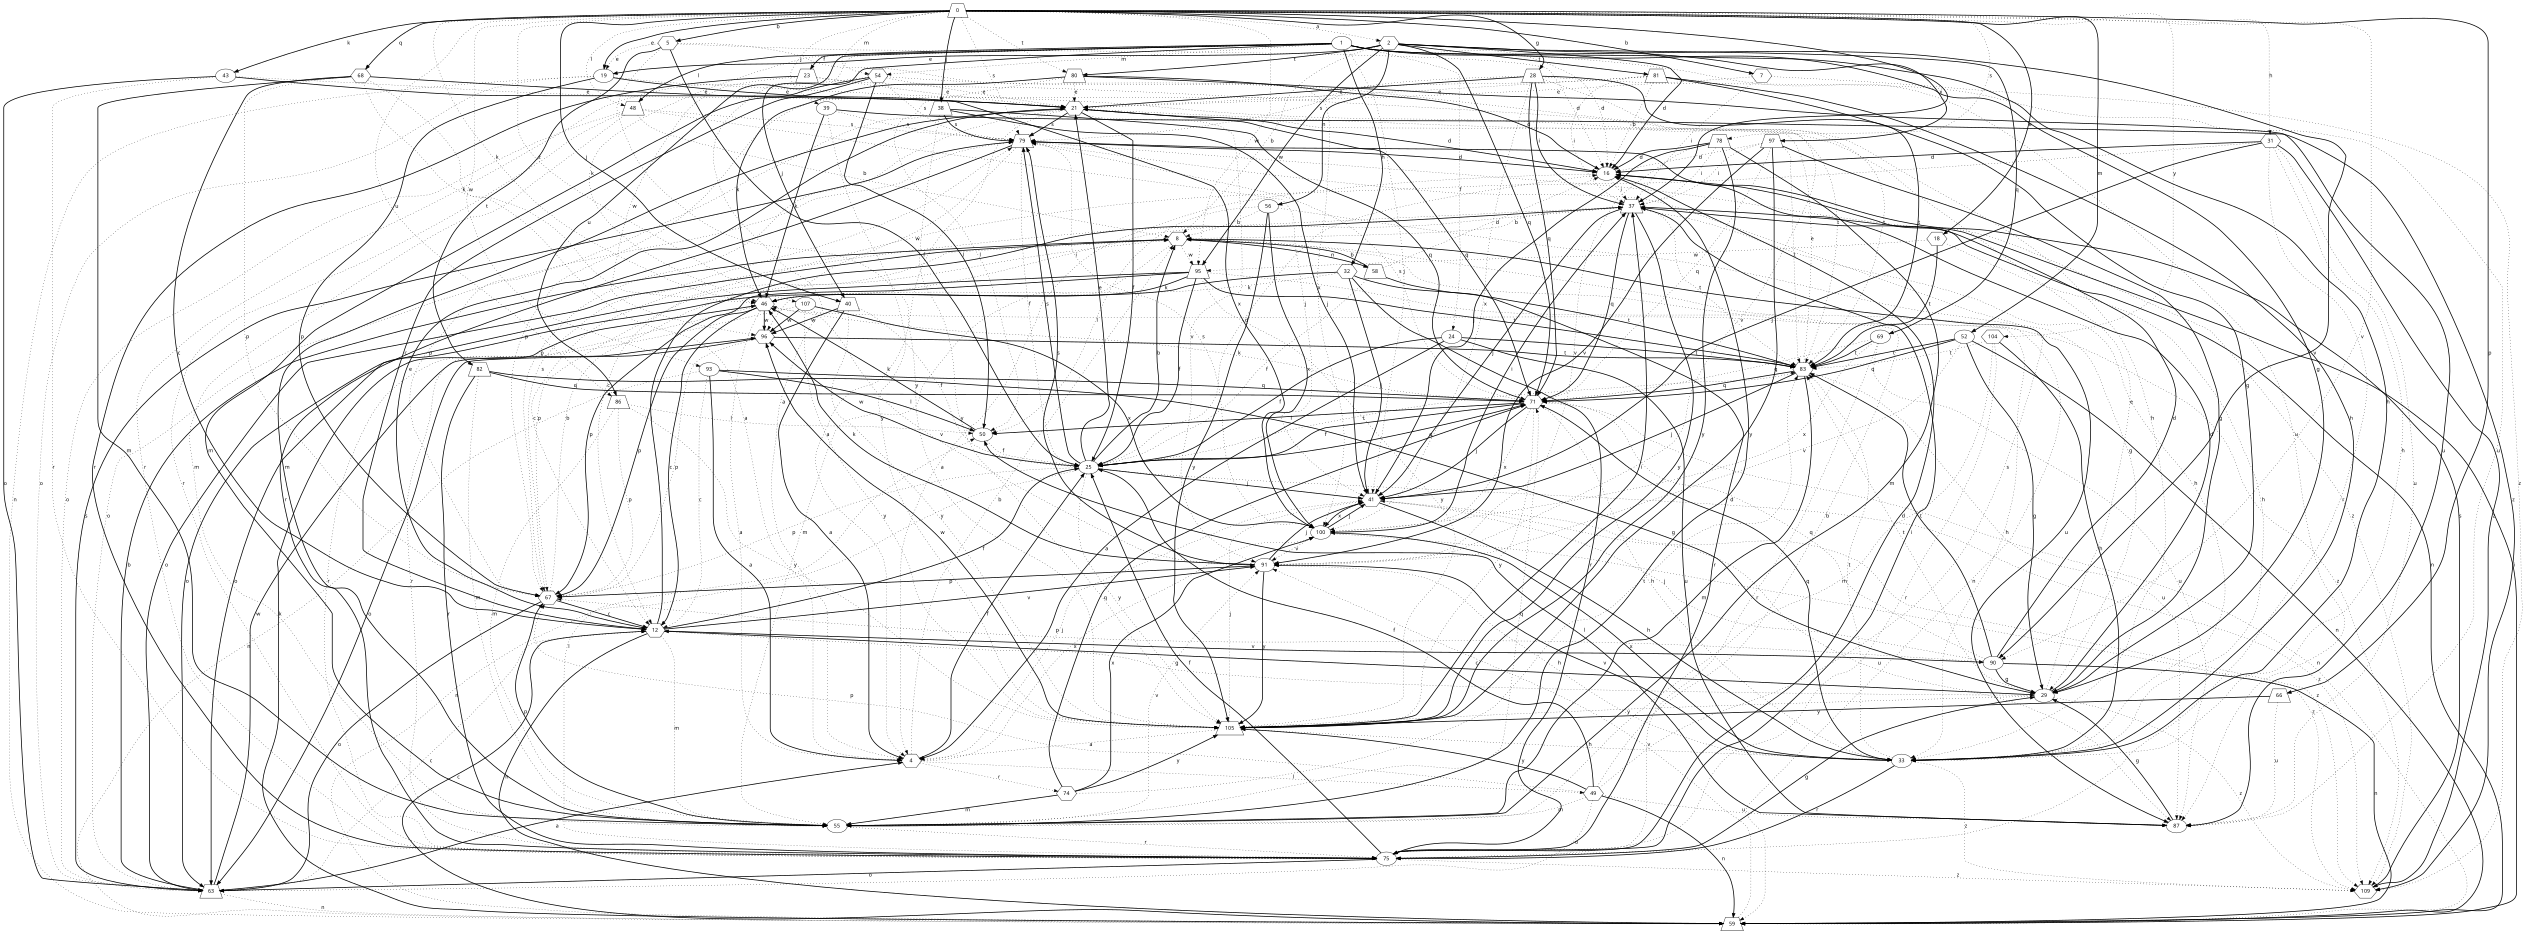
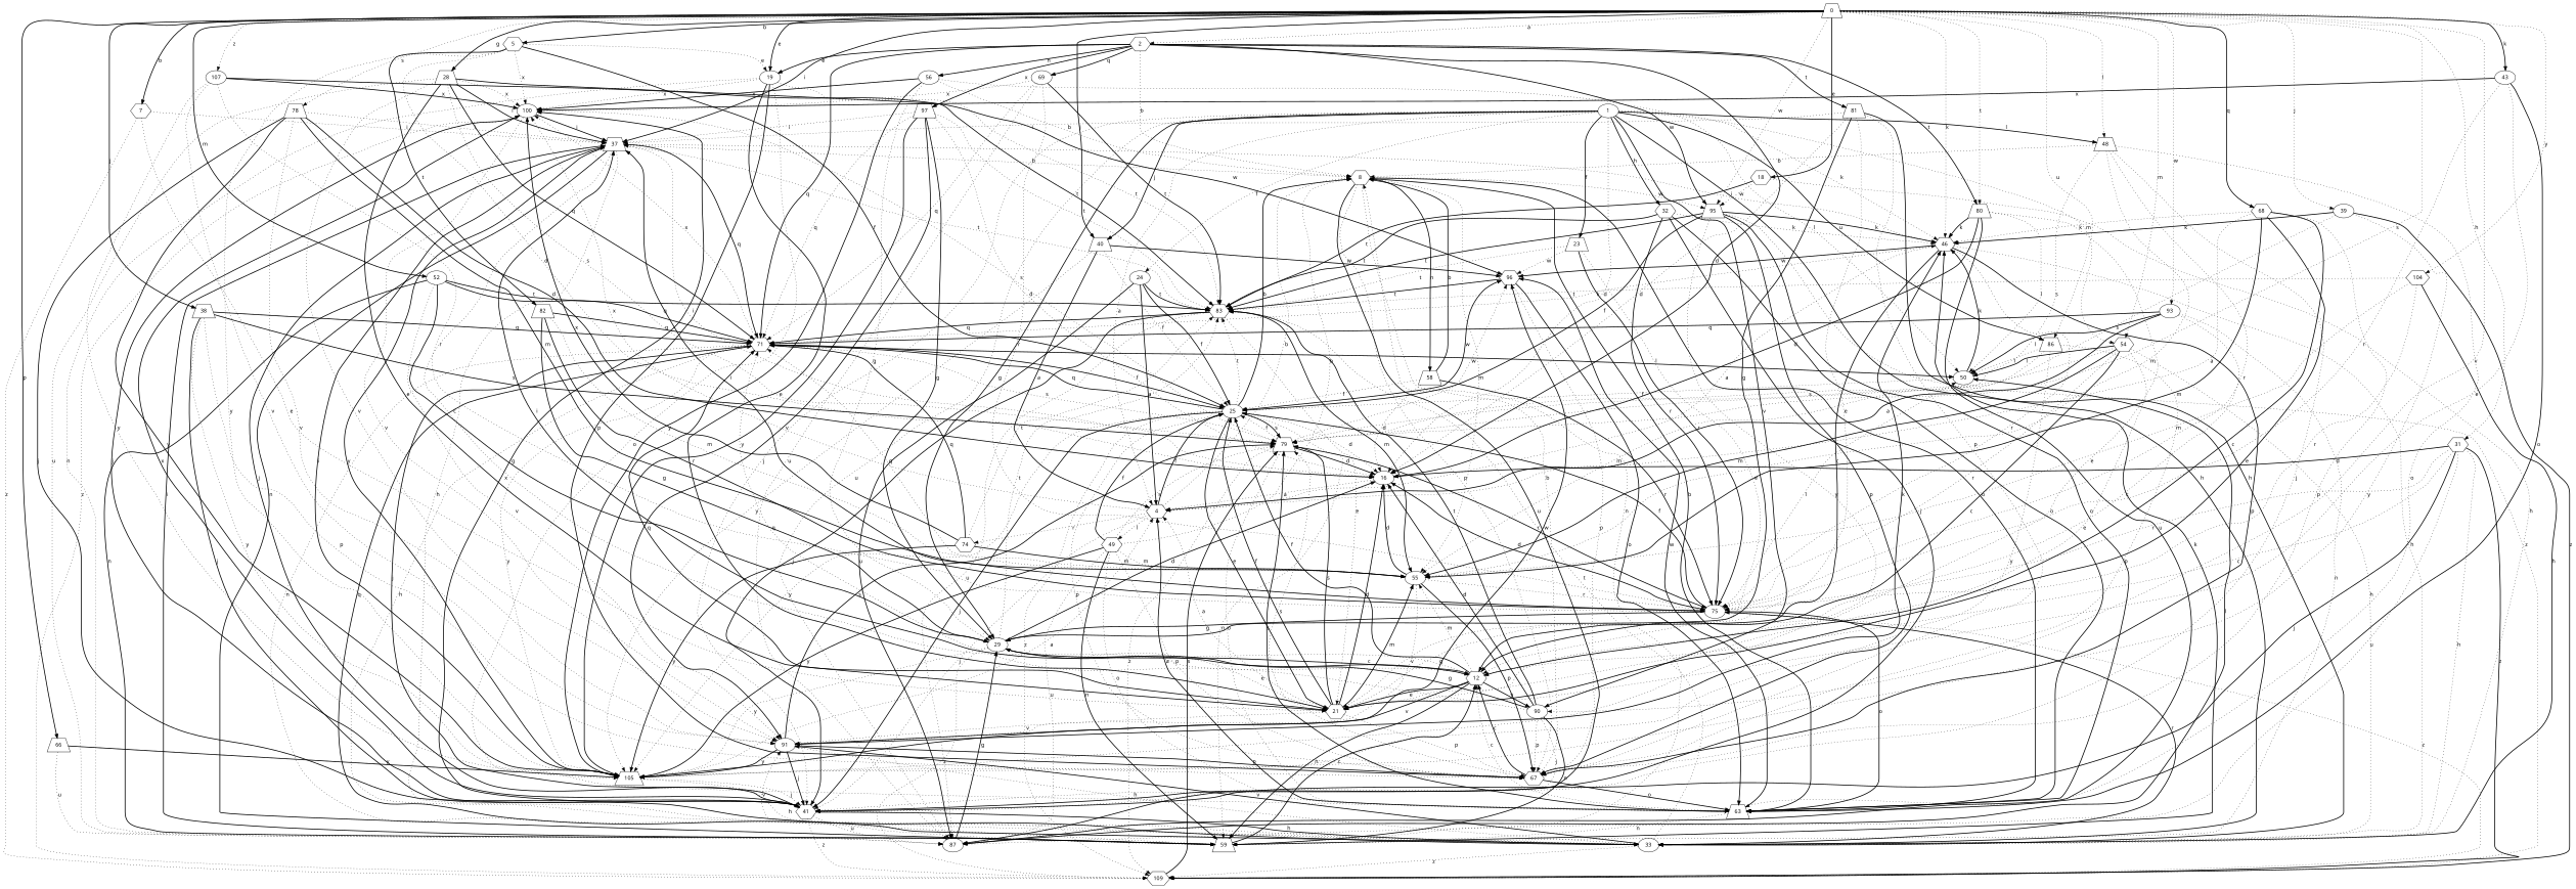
  strict digraph {
    fontname="Noto Sans"
    node [fontname="Noto Sans" shape=hexagon]
    edge [fontname="Noto Sans" style=bold]
    0 [shape=trapezium]
    2
    5
    7
    18
    19 [shape=ellipse]
    28 [shape=trapezium]
    31
    37 [shape=trapezium]
    38 [shape=trapezium]
    39 [shape=ellipse]
    40 [shape=trapezium]
    43 [shape=ellipse]
    46
    48 [shape=trapezium]
    52 [shape=ellipse]
    54
    66 [shape=trapezium]
    68
    78 [shape=trapezium]
    79 [shape=trapezium]
    80 [shape=trapezium]
    86 [shape=trapezium]
    90 [shape=ellipse]
    93 [shape=ellipse]
    95 [shape=trapezium]
    104
    107 [shape=ellipse]
    16 [shape=ellipse]
    8
    56 [shape=ellipse]
    69 [shape=ellipse]
    71
    81 [shape=trapezium]
    97 [shape=trapezium]
    25 [shape=ellipse]
    100 [shape=ellipse]
    82 [shape=trapezium]
    105 [shape=trapezium]
    21
    109
    33 [shape=ellipse]
    83
    59 [shape=trapezium]
    63 [shape=trapezium]
    67
    87 [shape=ellipse]
    91 [shape=ellipse]
    41
    12
    75 [shape=ellipse]
    4
    96
    55 [shape=ellipse]
    29 [shape=ellipse]
    50 [shape=ellipse]
    1 [shape=ellipse]
    23 [shape=trapezium]
    24 [shape=ellipse]
    32
    49
    74
    58 [shape=trapezium]
    0 -> 2 [label=a style=dotted]
    0 -> 5 [label=b]
    0 -> 7 [label=b]
    0 -> 18 [label=e]
    0 -> 19 [label=e]
    0 -> 28 [label=g]
    0 -> 31 [label=h style=dotted]
    0 -> 37 [label=i]
    0 -> 38 [label=j]
    0 -> 39 [label=j style=dotted]
    0 -> 40 [label=j]
    0 -> 43 [label=k]
    0 -> 46 [label=k style=dotted]
    0 -> 48 [label=l style=dotted]
    0 -> 52 [label=m]
    0 -> 54 [label=m style=dotted]
    0 -> 66 [label=p]
    0 -> 68 [label=q]
    0 -> 78 [label=s style=dotted]
    0 -> 79 [label=s style=dotted]
    0 -> 80 [label=t style=dotted]
    0 -> 86 [label=u style=dotted]
    0 -> 90 [label=v style=dotted]
    0 -> 93 [label=w style=dotted]
    0 -> 95 [label=w style=dotted]
    0 -> 104 [label=y style=dotted]
    0 -> 107 [label=z style=dotted]
    2 -> 19 [label=e]
    2 -> 80 [label=t]
    2 -> 95 [label=w]
    2 -> 16 [label=d]
    2 -> 8 [label=b style=dotted]
    2 -> 56 [label=n]
    2 -> 69 [label=q]
    2 -> 71 [label=q]
    2 -> 81 [label=t]
    2 -> 97 [label=x]
    5 -> 19 [label=e style=dotted]
    5 -> 16 [label=d style=dotted]
    5 -> 25 [label=f]
    5 -> 100 [label=x style=dotted]
    5 -> 82 [label=t]
    5 -> 105 [label=y style=dotted]
    7 -> 37 [label=i style=dotted]
    7 -> 21 [label=e style=dotted]
    7 -> 109 [label=z style=dotted]
    18 -> 95 [label=w style=dotted]
    18 -> 33 [label=h style=dotted]
    18 -> 83 [label=t]
+   19 -> 100 [label=x style=dotted]
    19 -> 21 [label=e]
    19 -> 83 [label=t style=dotted]
    19 -> 59 [label=n style=dotted]
    19 -> 63 [label=o style=dotted]
    19 -> 67 [label=p]
    28 -> 37 [label=i]
    28 -> 79 [label=s style=dotted]
    28 -> 71 [label=q]
    28 -> 100 [label=x style=dotted]
    28 -> 21 [label=e]
    28 -> 83 [label=t]
    28 -> 87 [label=u style=dotted]
    28 -> 91 [label=v style=dotted]
    31 -> 16 [label=d]
    31 -> 109 [label=z]
    31 -> 33 [label=h style=dotted]
    31 -> 87 [label=u style=dotted]
    31 -> 41 [label=j]
    31 -> 12 [label=c style=dotted]
    31 -> 75 [label=r style=dotted]
    37 -> 8 [label=b style=dotted]
    37 -> 71 [label=q]
    37 -> 105 [label=y]
    37 -> 33 [label=h style=dotted]
    37 -> 83 [label=t style=dotted]
    37 -> 59 [label=n]
    37 -> 41 [label=j]
    37 -> 12 [label=c style=dotted]
    38 -> 79 [label=s]
    38 -> 71 [label=q]
    38 -> 105 [label=y style=dotted]
    38 -> 67 [label=p style=dotted]
    38 -> 41 [label=j]
    39 -> 46 [label=k]
    39 -> 79 [label=s style=dotted]
    39 -> 105 [label=y style=dotted]
    39 -> 109 [label=z]
    40 -> 25 [label=f style=dotted]
    40 -> 105 [label=y style=dotted]
    40 -> 4 [label=a]
    40 -> 96 [label=w]
    43 -> 100 [label=x]
    43 -> 21 [label=e style=dotted]
    43 -> 63 [label=o]
    43 -> 75 [label=r style=dotted]
    46 -> 37 [label=i style=dotted]
    46 -> 33 [label=h style=dotted]
    46 -> 67 [label=p]
    46 -> 12 [label=c]
    46 -> 75 [label=r style=dotted]
    46 -> 4 [label=a style=dotted]
    46 -> 96 [label=w]
    48 -> 79 [label=s style=dotted]
    48 -> 8 [label=b style=dotted]
    48 -> 63 [label=o style=dotted]
    48 -> 41 [label=j style=dotted]
    48 -> 75 [label=r style=dotted]
    48 -> 55 [label=m style=dotted]
    52 -> 71 [label=q]
    52 -> 83 [label=t]
    52 -> 59 [label=n]
    52 -> 91 [label=v style=dotted]
    52 -> 29 [label=g]
    54 -> 79 [label=s style=dotted]
    54 -> 21 [label=e style=dotted]
    54 -> 33 [label=h style=dotted]
    54 -> 12 [label=c]
    54 -> 75 [label=r style=dotted]
    54 -> 55 [label=m]
    54 -> 50 [label=l]
    66 -> 105 [label=y]
    66 -> 87 [label=u style=dotted]
    68 -> 46 [label=k style=dotted]
    68 -> 21 [label=e]
    68 -> 67 [label=p style=dotted]
    68 -> 12 [label=c]
    68 -> 4 [label=a style=dotted]
    68 -> 55 [label=m]
    78 -> 37 [label=i style=dotted]
    78 -> 16 [label=d]
    78 -> 105 [label=y]
    78 -> 91 [label=v style=dotted]
    78 -> 41 [label=j]
    78 -> 55 [label=m]
    79 -> 16 [label=d]
    79 -> 25 [label=f style=dotted]
    79 -> 109 [label=z style=dotted]
    79 -> 63 [label=o style=dotted]
    79 -> 75 [label=r]
    79 -> 96 [label=w style=dotted]
    80 -> 46 [label=k]
    80 -> 16 [label=d]
    80 -> 21 [label=e style=dotted]
    80 -> 87 [label=u]
    80 -> 50 [label=l style=dotted]
    86 -> 105 [label=y style=dotted]
    86 -> 67 [label=p style=dotted]
    86 -> 55 [label=m style=dotted]
    86 -> 50 [label=l style=dotted]
    90 -> 16 [label=d]
    90 -> 71 [label=q style=dotted]
    90 -> 83 [label=t]
    90 -> 59 [label=n]
    90 -> 67 [label=p style=dotted]
    90 -> 41 [label=j style=dotted]
    90 -> 29 [label=g]
    93 -> 71 [label=q]
    93 -> 59 [label=n style=dotted]
    93 -> 12 [label=c style=dotted]
    93 -> 4 [label=a]
    93 -> 50 [label=l]
    95 -> 46 [label=k]
    95 -> 25 [label=f]
    95 -> 105 [label=y style=dotted]
    95 -> 109 [label=z style=dotted]
    95 -> 83 [label=t]
    95 -> 63 [label=o]
    95 -> 67 [label=p]
    104 -> 33 [label=h]
    104 -> 83 [label=t style=dotted]
    104 -> 75 [label=r style=dotted]
    104 -> 55 [label=m style=dotted]
    107 -> 100 [label=x]
    107 -> 105 [label=y style=dotted]
    107 -> 91 [label=v style=dotted]
    107 -> 75 [label=r style=dotted]
    107 -> 96 [label=w]
    16 -> 37 [label=i style=dotted]
    16 -> 4 [label=a style=dotted]
    8 -> 95 [label=w style=dotted]
    8 -> 59 [label=n style=dotted]
    8 -> 63 [label=o]
    8 -> 67 [label=p style=dotted]
    8 -> 87 [label=u]
    8 -> 55 [label=m style=dotted]
    8 -> 58 [label=n]
    56 -> 8 [label=b style=dotted]
    56 -> 100 [label=x]
    56 -> 105 [label=y]
    56 -> 29 [label=g style=dotted]
    56 -> 50 [label=l style=dotted]
    69 -> 71 [label=q style=dotted]
    69 -> 100 [label=x style=dotted]
    69 -> 83 [label=t]
    69 -> 87 [label=u style=dotted]
    69 -> 75 [label=r style=dotted]
    71 -> 46 [label=k style=dotted]
    71 -> 79 [label=s style=dotted]
    71 -> 25 [label=f]
    71 -> 100 [label=x style=dotted]
    71 -> 105 [label=y style=dotted]
    71 -> 33 [label=h style=dotted]
    71 -> 59 [label=n style=dotted]
    71 -> 41 [label=j]
    71 -> 50 [label=l]
    81 -> 37 [label=i style=dotted]
-   81 -> 16 [label=b style=dotted]
+   81 -> 16 [label=d style=dotted]
    81 -> 21 [label=e style=dotted]
    81 -> 33 [label=h]
    81 -> 67 [label=p style=dotted]
    81 -> 29 [label=g]
    97 -> 37 [label=i style=dotted]
    97 -> 16 [label=d style=dotted]
    97 -> 71 [label=q style=dotted]
    97 -> 105 [label=y]
    97 -> 83 [label=t style=dotted]
    97 -> 91 [label=v]
    97 -> 29 [label=g]
    25 -> 79 [label=s]
    25 -> 16 [label=d style=dotted]
    25 -> 8 [label=b]
    25 -> 71 [label=q]
    25 -> 105 [label=y style=dotted]
    25 -> 21 [label=e]
    25 -> 109 [label=z style=dotted]
    25 -> 83 [label=t style=dotted]
    25 -> 59 [label=n style=dotted]
    25 -> 67 [label=p style=dotted]
    25 -> 41 [label=j]
    25 -> 96 [label=w]
    100 -> 37 [label=i]
    100 -> 79 [label=s style=dotted]
    100 -> 109 [label=z style=dotted]
    100 -> 91 [label=v style=dotted]
    100 -> 41 [label=j]
    82 -> 71 [label=q]
    82 -> 75 [label=r]
    82 -> 55 [label=m style=dotted]
    82 -> 29 [label=g]
    105 -> 37 [label=i]
    105 -> 33 [label=h style=dotted]
    105 -> 41 [label=j style=dotted]
    105 -> 4 [label=a style=dotted]
    105 -> 96 [label=w]
    21 -> 79 [label=s]
    21 -> 16 [label=d]
    21 -> 71 [label=q]
    21 -> 25 [label=f]
    21 -> 67 [label=p style=dotted]
    21 -> 91 [label=v style=dotted]
    21 -> 4 [label=a style=dotted]
    21 -> 55 [label=m]
    109 -> 79 [label=s]
    33 -> 71 [label=q]
    33 -> 100 [label=x]
    33 -> 109 [label=z style=dotted]
    33 -> 83 [label=t style=dotted]
    33 -> 91 [label=v]
    33 -> 75 [label=r]
    83 -> 71 [label=q]
    83 -> 21 [label=e style=dotted]
    83 -> 87 [label=u style=dotted]
    83 -> 41 [label=j]
    83 -> 55 [label=m]
    59 -> 37 [label=i]
    59 -> 46 [label=k]
    59 -> 91 [label=v style=dotted]
    59 -> 12 [label=c]
    63 -> 79 [label=s]
    63 -> 8 [label=b]
    63 -> 59 [label=n style=dotted]
    63 -> 12 [label=c style=dotted]
    63 -> 4 [label=a]
    63 -> 96 [label=w]
    67 -> 79 [label=s style=dotted]
    67 -> 8 [label=b style=dotted]
    67 -> 63 [label=o]
    67 -> 12 [label=c]
    87 -> 29 [label=g]
    87 -> 50 [label=l]
    91 -> 46 [label=k]
    91 -> 79 [label=s]
    91 -> 105 [label=y]
    91 -> 33 [label=h style=dotted]
    91 -> 67 [label=p]
    91 -> 41 [label=j]
    41 -> 100 [label=x]
    41 -> 109 [label=z style=dotted]
    41 -> 33 [label=h]
    41 -> 87 [label=u style=dotted]
    12 -> 37 [label=i]
    12 -> 90 [label=v]
    12 -> 25 [label=f]
    12 -> 21 [label=e]
    12 -> 59 [label=n]
    12 -> 91 [label=v]
    12 -> 55 [label=m style=dotted]
    12 -> 29 [label=g style=dotted]
    75 -> 37 [label=i]
    75 -> 16 [label=d]
    75 -> 25 [label=f]
    75 -> 109 [label=z style=dotted]
    75 -> 63 [label=o]
    75 -> 29 [label=g]
    75 -> 50 [label=l style=dotted]
    4 -> 8 [label=b style=dotted]
    4 -> 25 [label=f]
    4 -> 100 [label=x style=dotted]
    4 -> 41 [label=j style=dotted]
    4 -> 49 [label=l style=dotted]
    4 -> 74 [label=r style=dotted]
    96 -> 83 [label=t]
    96 -> 63 [label=o]
    96 -> 67 [label=p style=dotted]
    55 -> 16 [label=d]
    55 -> 71 [label=q style=dotted]
    55 -> 67 [label=p]
    55 -> 91 [label=v style=dotted]
    55 -> 75 [label=r style=dotted]
    29 -> 16 [label=d]
    29 -> 105 [label=y style=dotted]
    29 -> 21 [label=e style=dotted]
    29 -> 109 [label=z style=dotted]
    29 -> 83 [label=t style=dotted]
    29 -> 12 [label=c]
    50 -> 46 [label=k]
    50 -> 25 [label=f style=dotted]
    1 -> 40 [label=j]
    1 -> 46 [label=k style=dotted]
    1 -> 48 [label=l]
    1 -> 54 [label=m style=dotted]
    1 -> 86 [label=u]
    1 -> 90 [label=v]
    1 -> 16 [label=d style=dotted]
    1 -> 33 [label=h]
    1 -> 87 [label=u style=dotted]
    1 -> 41 [label=j style=dotted]
    1 -> 4 [label=a style=dotted]
    1 -> 29 [label=g]
    1 -> 23 [label=f]
    1 -> 24 [label=f style=dotted]
    1 -> 32 [label=h]
    23 -> 21 [label=e style=dotted]
    23 -> 83 [label=t style=dotted]
    23 -> 75 [label=r]
    23 -> 96 [label=w style=dotted]
    24 -> 25 [label=f]
    24 -> 83 [label=t]
    24 -> 87 [label=u]
    24 -> 4 [label=a]
    32 -> 46 [label=k style=dotted]
    32 -> 83 [label=t]
    32 -> 63 [label=o]
    32 -> 41 [label=j]
    32 -> 75 [label=r]
    49 -> 79 [label=s style=dotted]
    49 -> 8 [label=b style=dotted]
    49 -> 25 [label=f]
    49 -> 105 [label=y]
    49 -> 59 [label=n]
    49 -> 63 [label=o style=dotted]
    49 -> 67 [label=p style=dotted]
    49 -> 87 [label=u style=dotted]
    49 -> 55 [label=m style=dotted]
    74 -> 71 [label=q]
    74 -> 100 [label=x]
    74 -> 105 [label=y]
    74 -> 83 [label=t style=dotted]
    74 -> 55 [label=m]
    58 -> 16 [label=d style=dotted]
    58 -> 8 [label=b]
    58 -> 25 [label=f style=dotted]
    58 -> 75 [label=r]
  }
